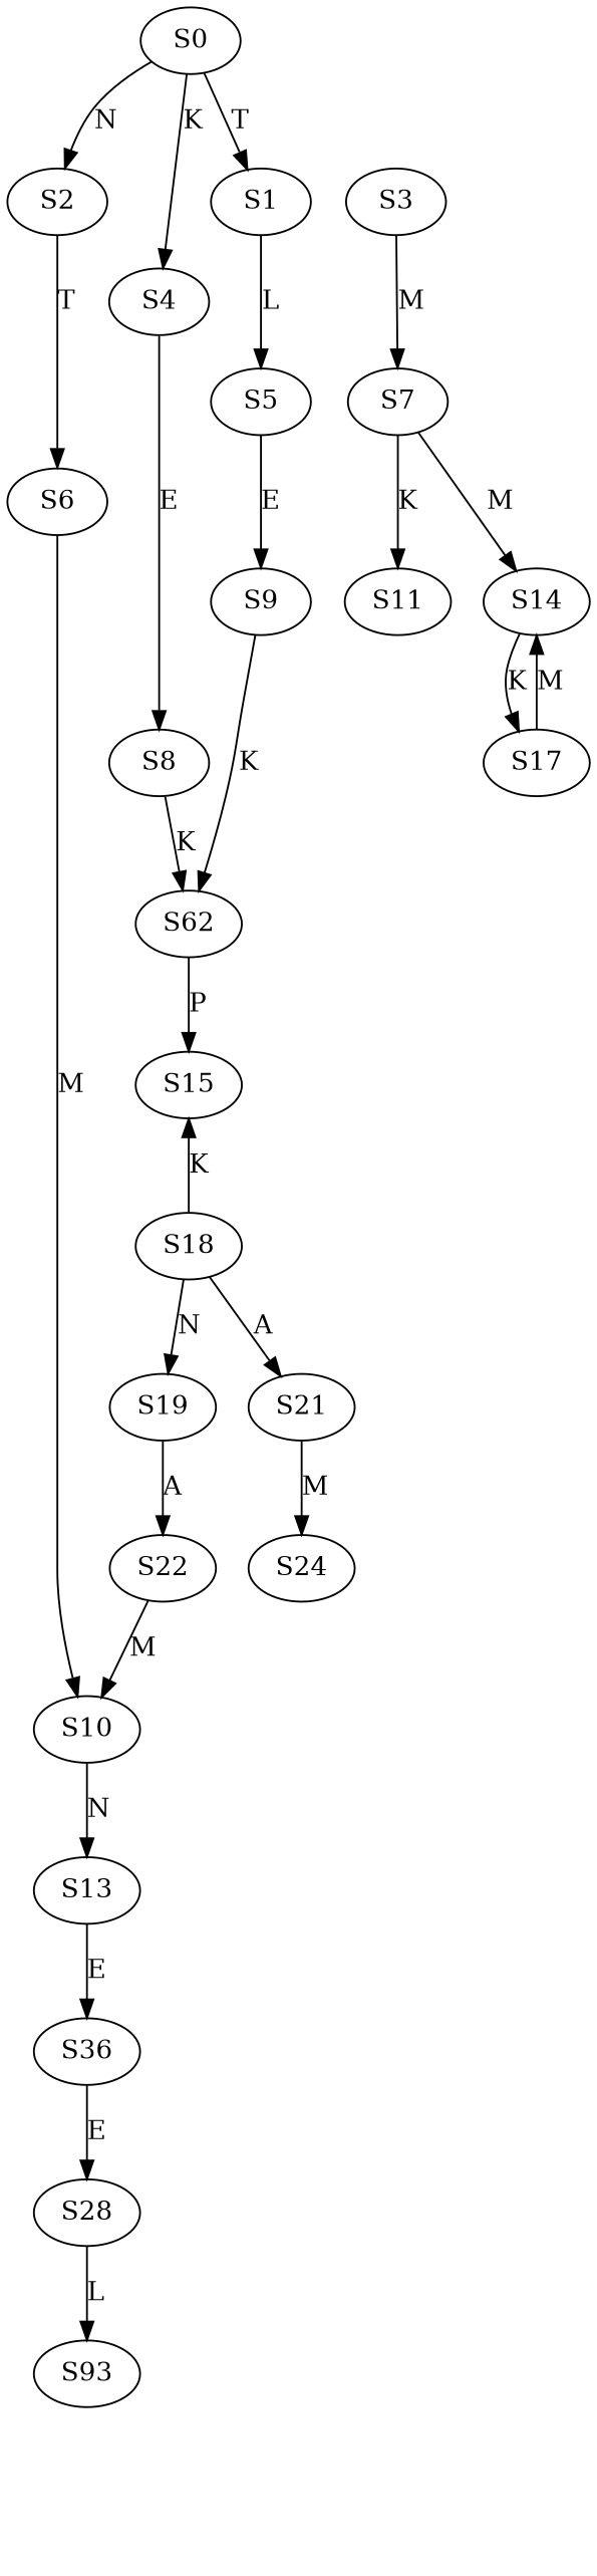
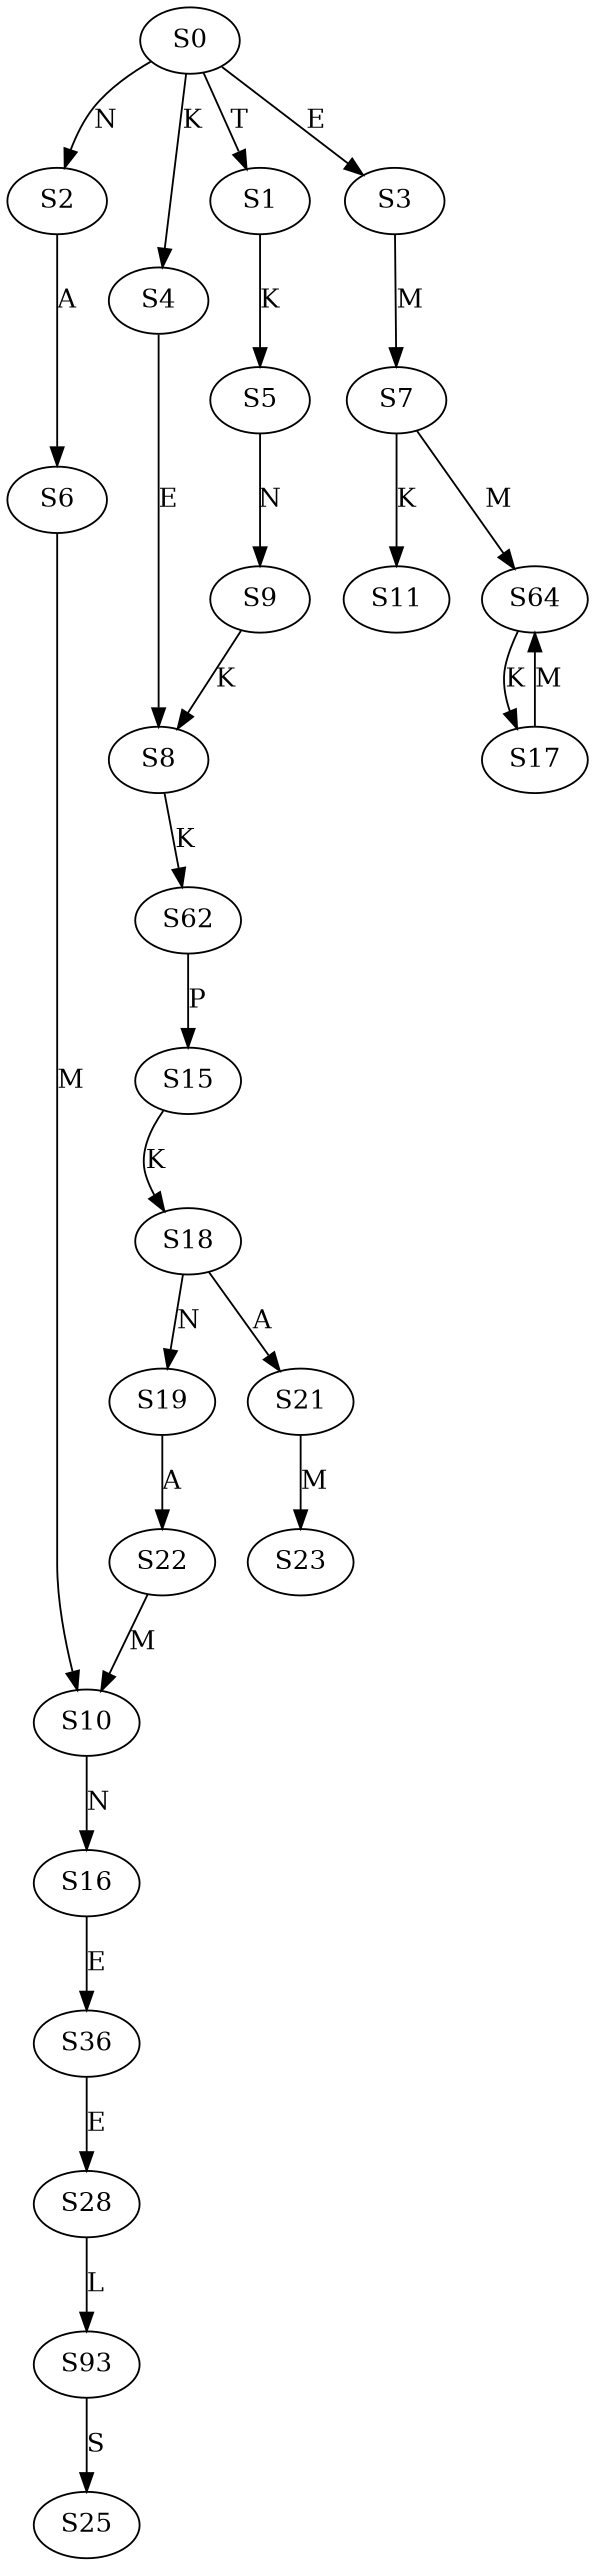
  strict digraph {
    S0
    S1
    S2
    S3
    S4
    S5
    S6
    S7
    S8
    S9
    S10
    S11
-   S14
+   S14 [label=S64]
    n14 [label=S62]
-   S13
+   S13 [label=S16]
    S15
    n17 [label=S36]
    S17
    S18
    n20 [label=S28]
    S19
    S21
    S22
    n24 [label=S93]
-   S24
+   S24 [label=S23]
+   S25
    S0 -> S1 [label=T]
    S0 -> S2 [label=N]
+   S0 -> S3 [label=E]
    S0 -> S4 [label=K]
-   S1 -> S5 [label=L]
-   S2 -> S6 [label=T]
+   S1 -> S5 [label=K]
+   S2 -> S6 [label=A]
    S3 -> S7 [label=M]
    S4 -> S8 [label=E]
-   S5 -> S9 [label=E]
+   S5 -> S9 [label=N]
    S6 -> S10 [label=M]
    S7 -> S11 [label=K]
    S7 -> S14 [label=M]
    S8 -> n14 [label=K]
-   S9 -> n14 [label=K]
+   S9 -> S8 [label=K]
    S10 -> S13 [label=N]
    S14 -> S17 [label=K]
    n14 -> S15 [label=P]
    S13 -> n17 [label=E]
-   S18 -> S15 [label=K]
+   S15 -> S18 [label=K]
    n17 -> n20 [label=E]
    S17 -> S14 [label=M]
    S18 -> S19 [label=N]
    S18 -> S21 [label=A]
    n20 -> n24 [label=L]
    S19 -> S22 [label=A]
    S21 -> S24 [label=M]
    S22 -> S10 [label=M]
+   n24 -> S25 [label=S]
  }
